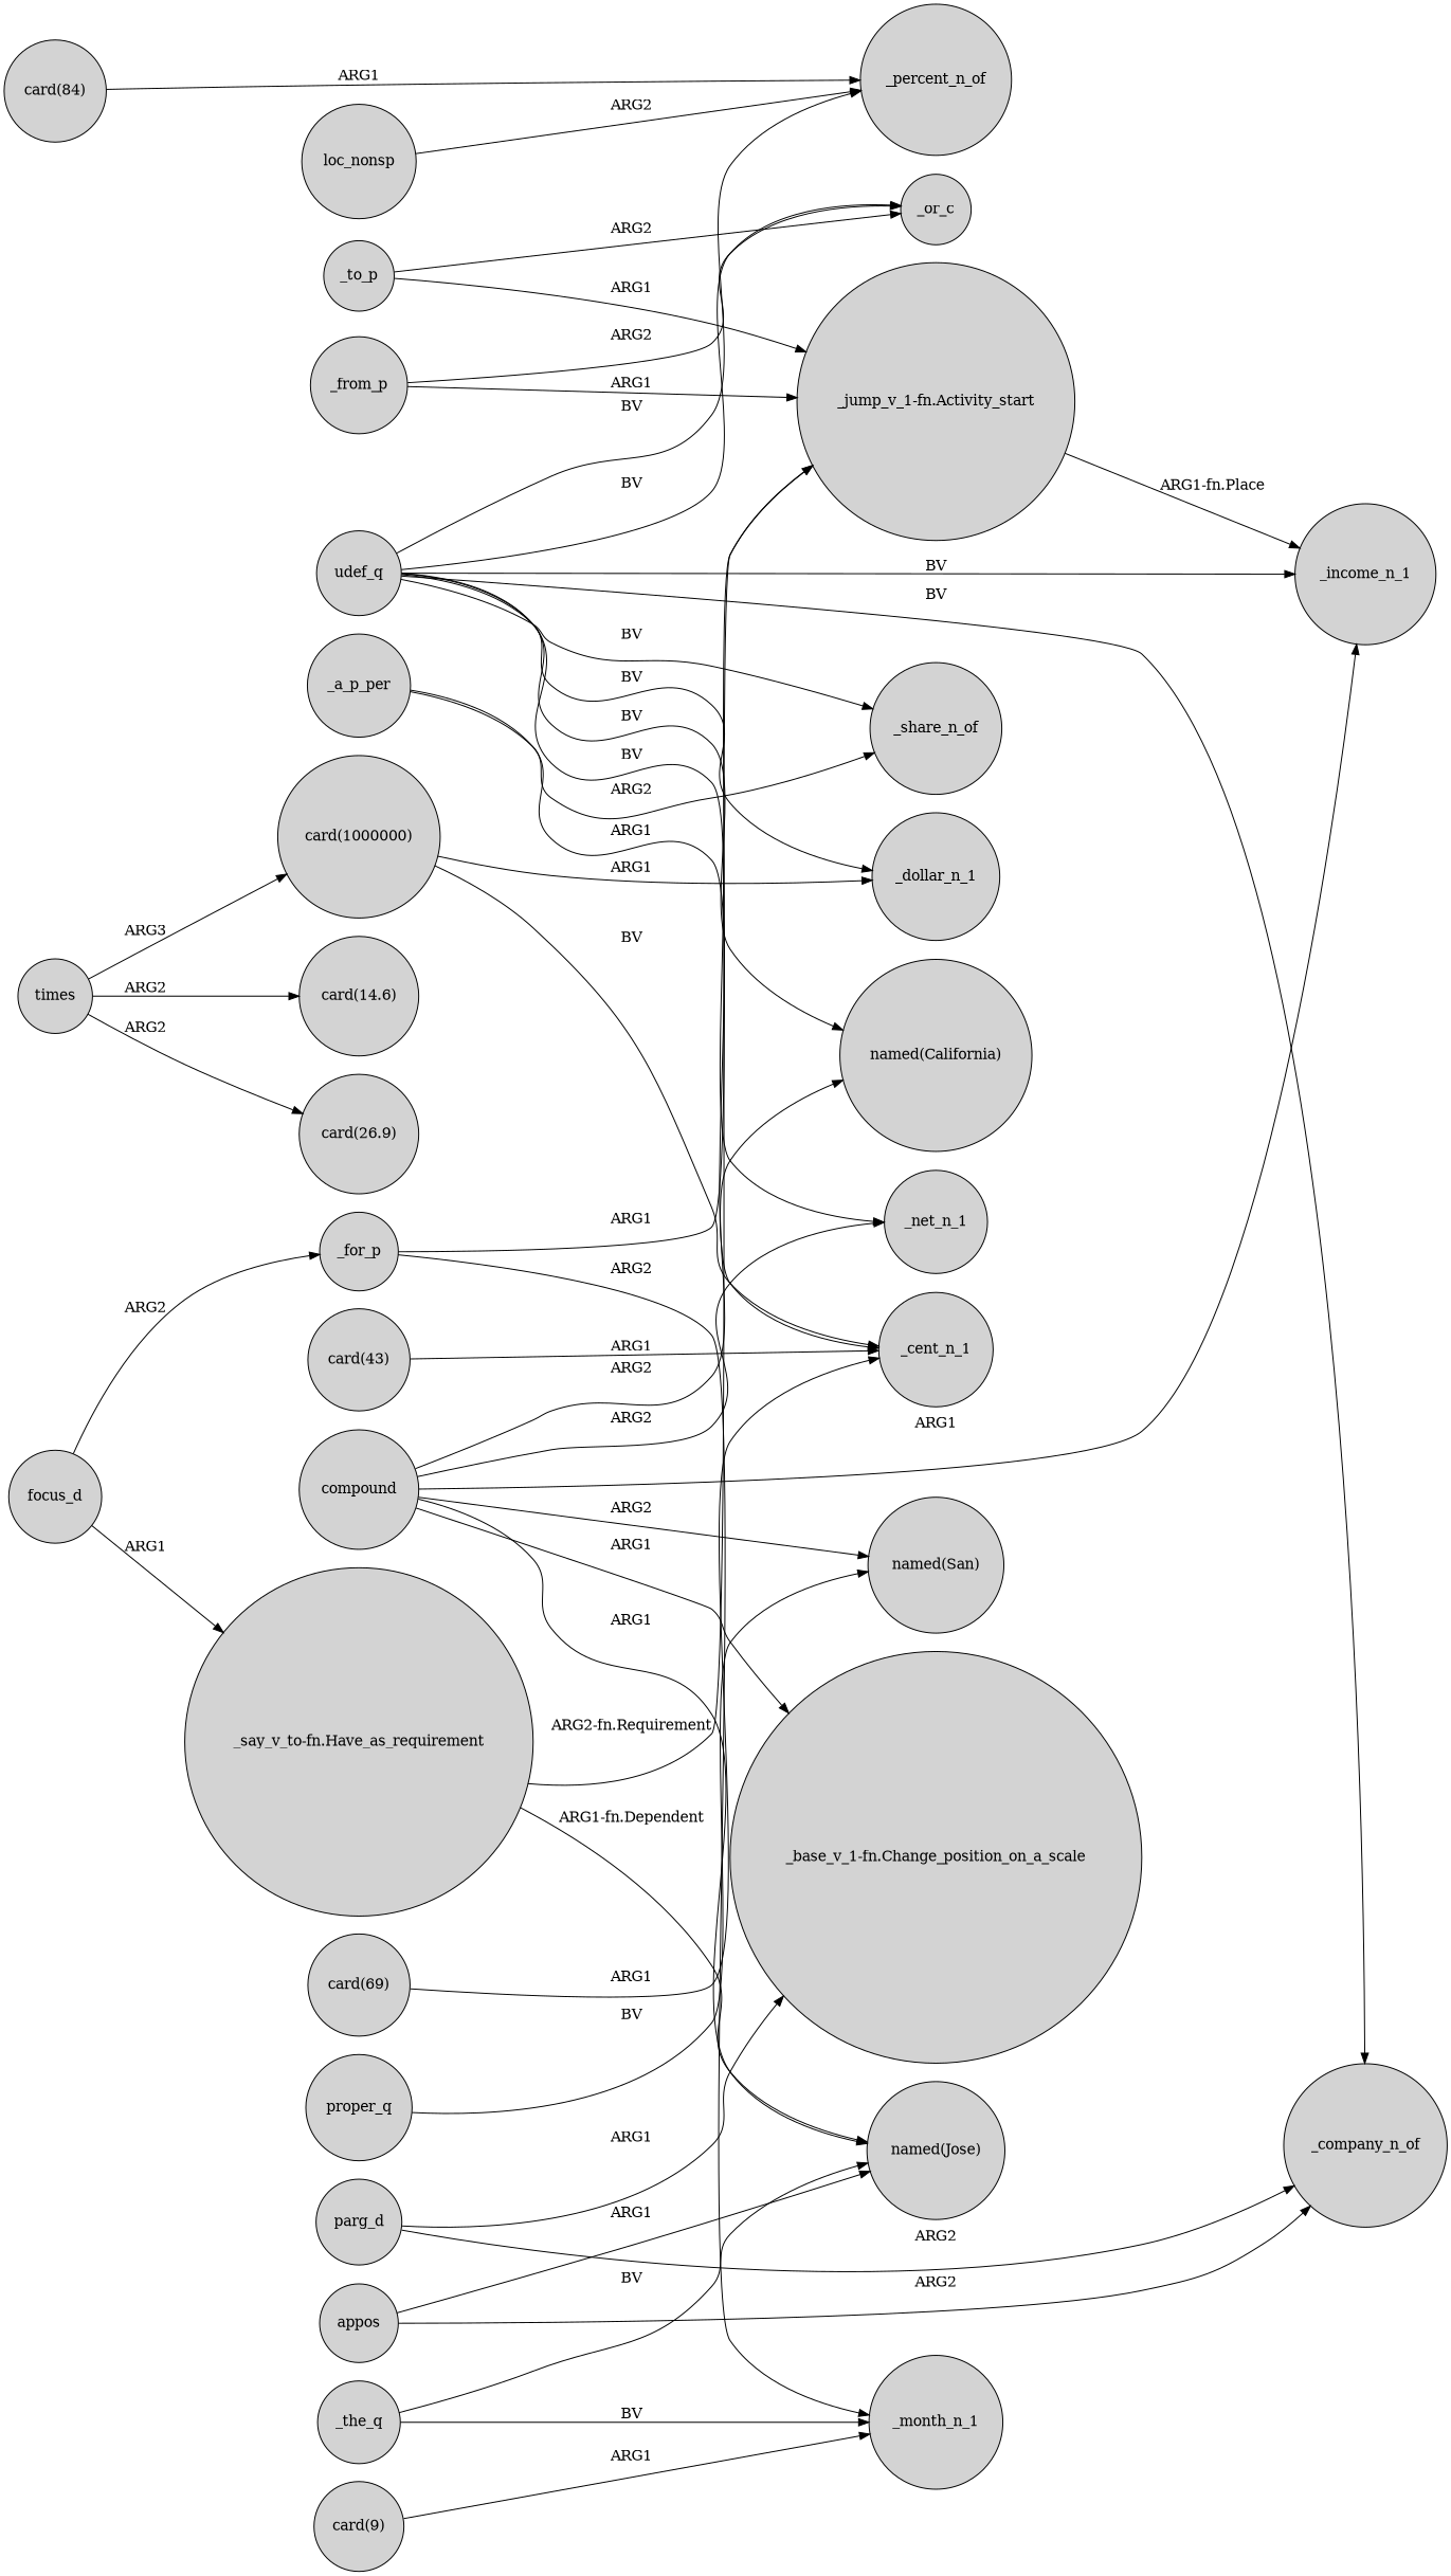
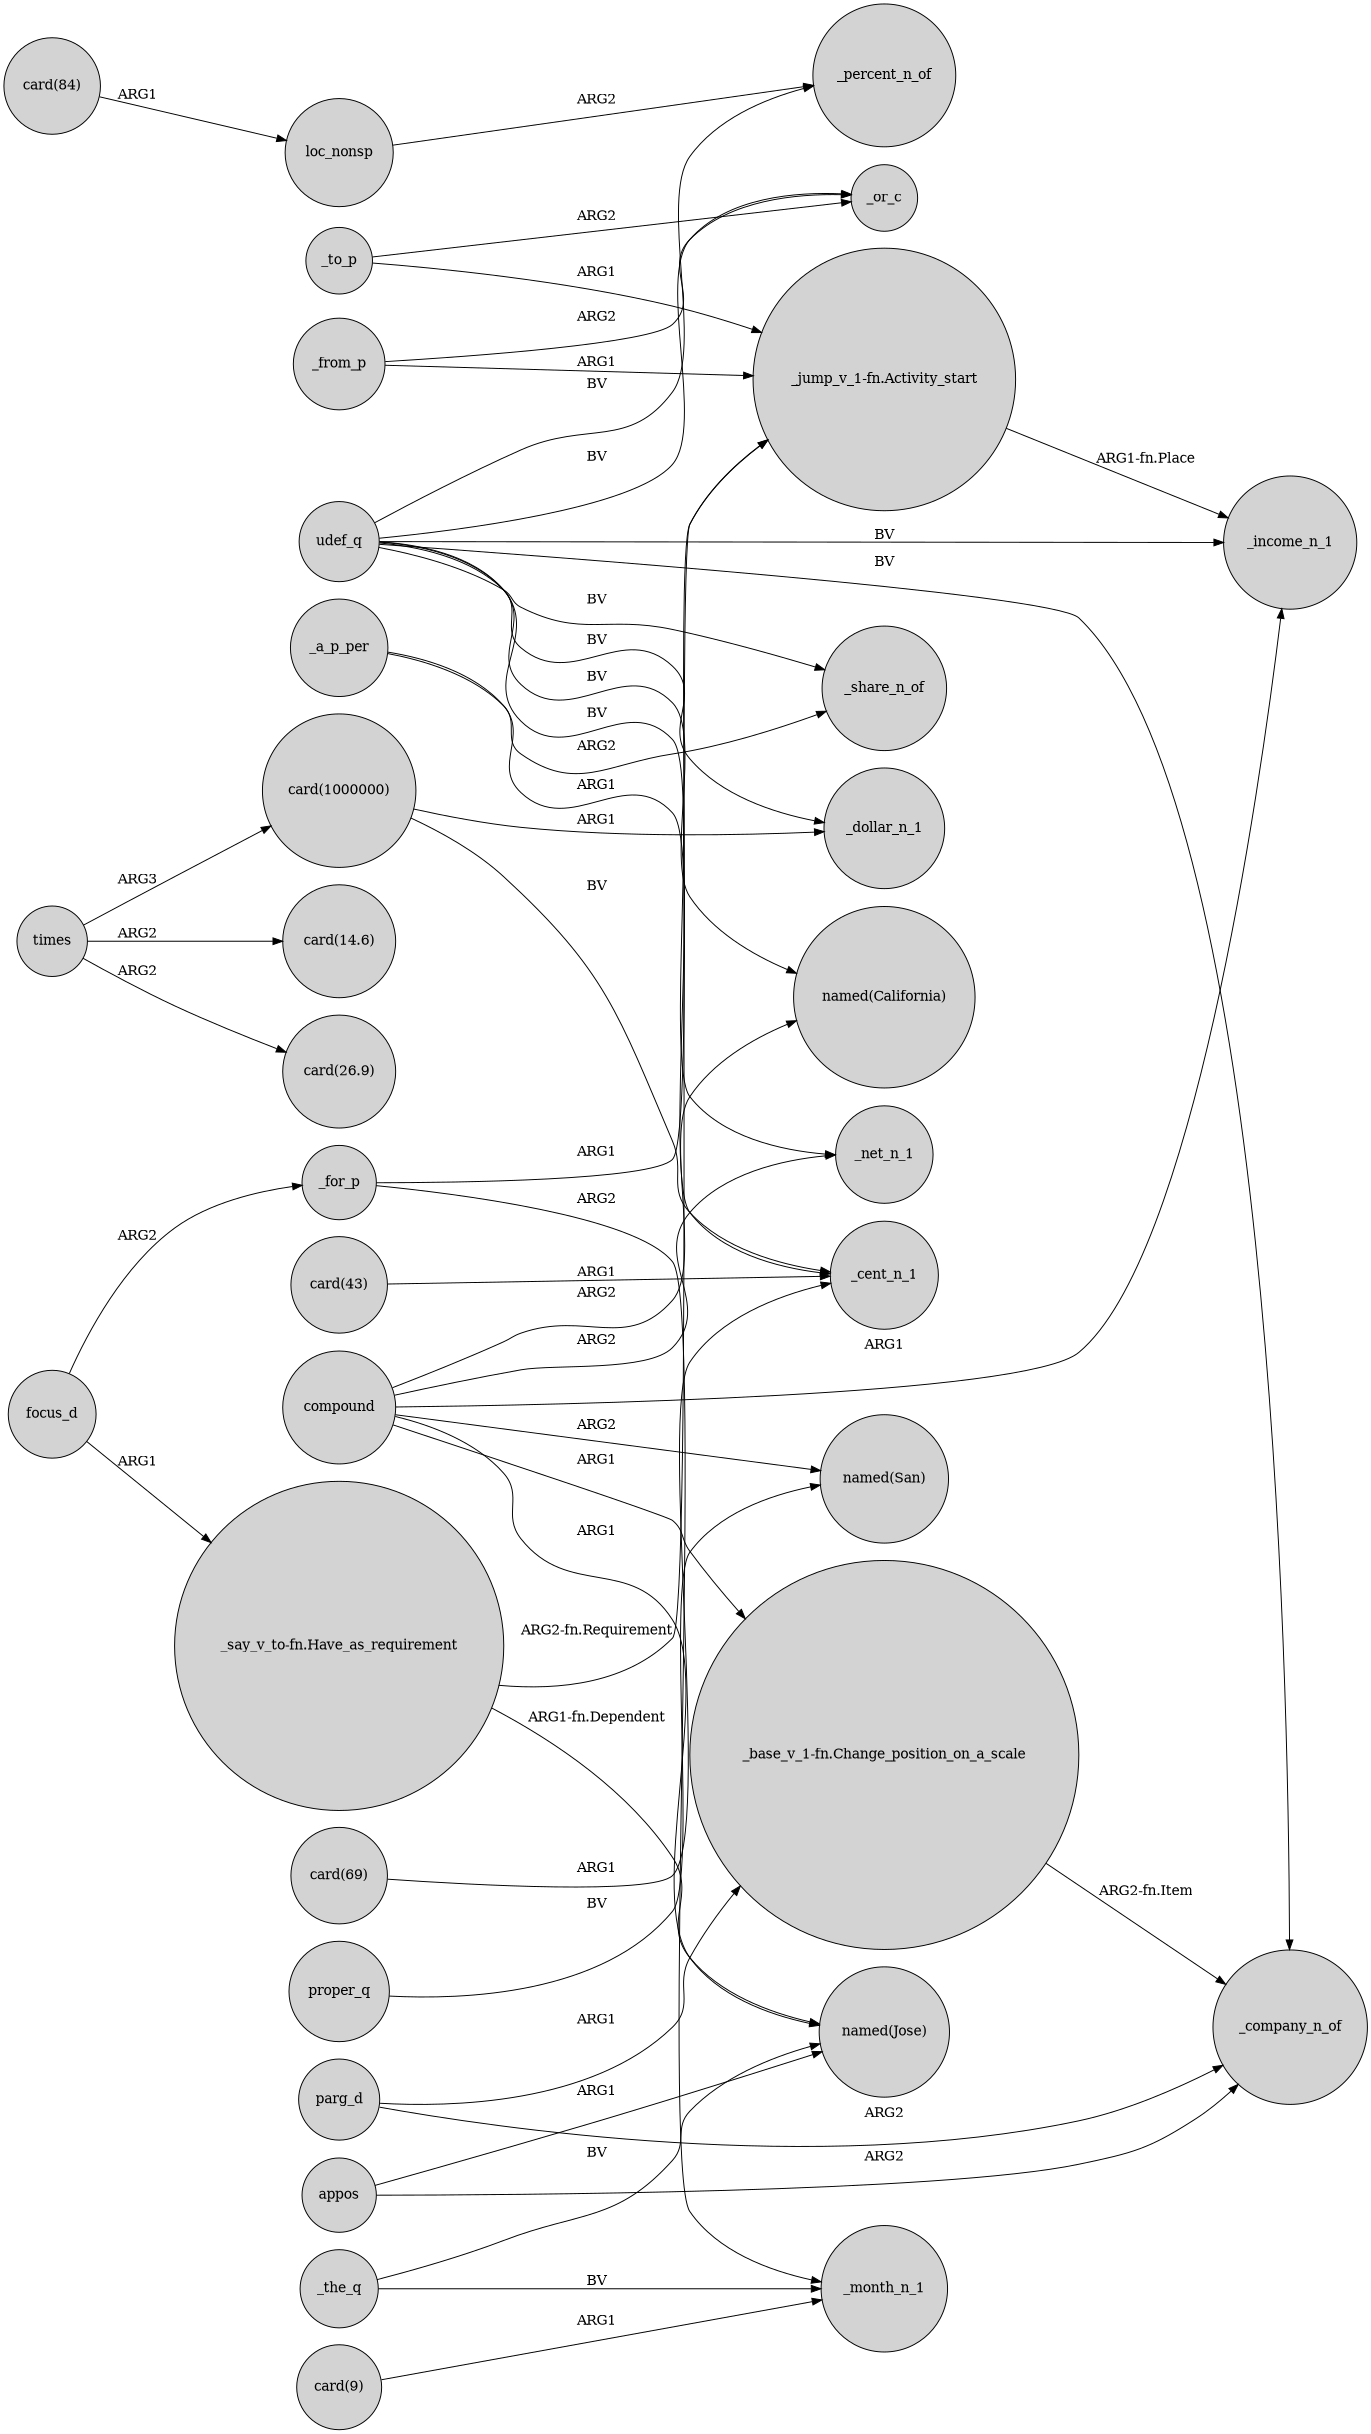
  digraph {
    rankdir=LR
    node [shape=circle style=filled]
    _to_p
    _or_c
    "_jump_v_1-fn.Activity_start"
    _income_n_1
    "card(84)"
    _percent_n_of
    times
    "card(14.6)"
    "card(1000000)"
    "card(26.9)"
    _cent_n_1
    _dollar_n_1
    compound
    _net_n_1
    "_base_v_1-fn.Change_position_on_a_scale"
    "named(Jose)"
    "named(California)"
    "named(San)"
    _company_n_of
    parg_d
    _from_p
    _a_p_per
    _share_n_of
    _the_q
    _month_n_1
    udef_q
    focus_d
    "_say_v_to-fn.Have_as_requirement"
    _for_p
    appos
    "card(43)"
    "card(69)"
    loc_nonsp
    proper_q
    "card(9)"
    _to_p -> _or_c [label=ARG2]
    _to_p -> "_jump_v_1-fn.Activity_start" [label=ARG1]
    "_jump_v_1-fn.Activity_start" -> _income_n_1 [label="ARG1-fn.Place"]
-   "card(84)" -> _percent_n_of [label=ARG1]
+   "card(84)" -> loc_nonsp [label=ARG1]
    times -> "card(14.6)" [label=ARG2]
    times -> "card(1000000)" [label=ARG3]
    times -> "card(26.9)" [label=ARG2]
    "card(1000000)" -> _cent_n_1 [label=BV]
    "card(1000000)" -> _dollar_n_1 [label=ARG1]
    compound -> _income_n_1 [label=ARG1]
    compound -> _net_n_1 [label=ARG2]
    compound -> "_base_v_1-fn.Change_position_on_a_scale" [label=ARG1]
    compound -> "named(Jose)" [label=ARG1]
    compound -> "named(California)" [label=ARG2]
    compound -> "named(San)" [label=ARG2]
+   "_base_v_1-fn.Change_position_on_a_scale" -> _company_n_of [label="ARG2-fn.Item"]
    parg_d -> "_base_v_1-fn.Change_position_on_a_scale" [label=ARG1]
    parg_d -> _company_n_of [label=ARG2]
    _from_p -> _or_c [label=ARG2]
    _from_p -> "_jump_v_1-fn.Activity_start" [label=ARG1]
    _a_p_per -> _cent_n_1 [label=ARG1]
    _a_p_per -> _share_n_of [label=ARG2]
    _the_q -> "named(Jose)" [label=BV]
    _the_q -> _month_n_1 [label=BV]
    udef_q -> _or_c [label=BV]
    udef_q -> _income_n_1 [label=BV]
    udef_q -> _percent_n_of [label=BV]
    udef_q -> _dollar_n_1 [label=BV]
    udef_q -> _net_n_1 [label=BV]
    udef_q -> "named(California)" [label=BV]
    udef_q -> _company_n_of [label=BV]
    udef_q -> _share_n_of [label=BV]
    focus_d -> "_say_v_to-fn.Have_as_requirement" [label=ARG1]
    focus_d -> _for_p [label=ARG2]
    "_say_v_to-fn.Have_as_requirement" -> "_jump_v_1-fn.Activity_start" [label="ARG2-fn.Requirement"]
    "_say_v_to-fn.Have_as_requirement" -> "named(Jose)" [label="ARG1-fn.Dependent"]
    _for_p -> "_jump_v_1-fn.Activity_start" [label=ARG1]
    _for_p -> _month_n_1 [label=ARG2]
    appos -> "named(Jose)" [label=ARG1]
    appos -> _company_n_of [label=ARG2]
    "card(43)" -> _cent_n_1 [label=ARG1]
    "card(69)" -> _cent_n_1 [label=ARG1]
    loc_nonsp -> _percent_n_of [label=ARG2]
    proper_q -> "named(San)" [label=BV]
    "card(9)" -> _month_n_1 [label=ARG1]
  }
